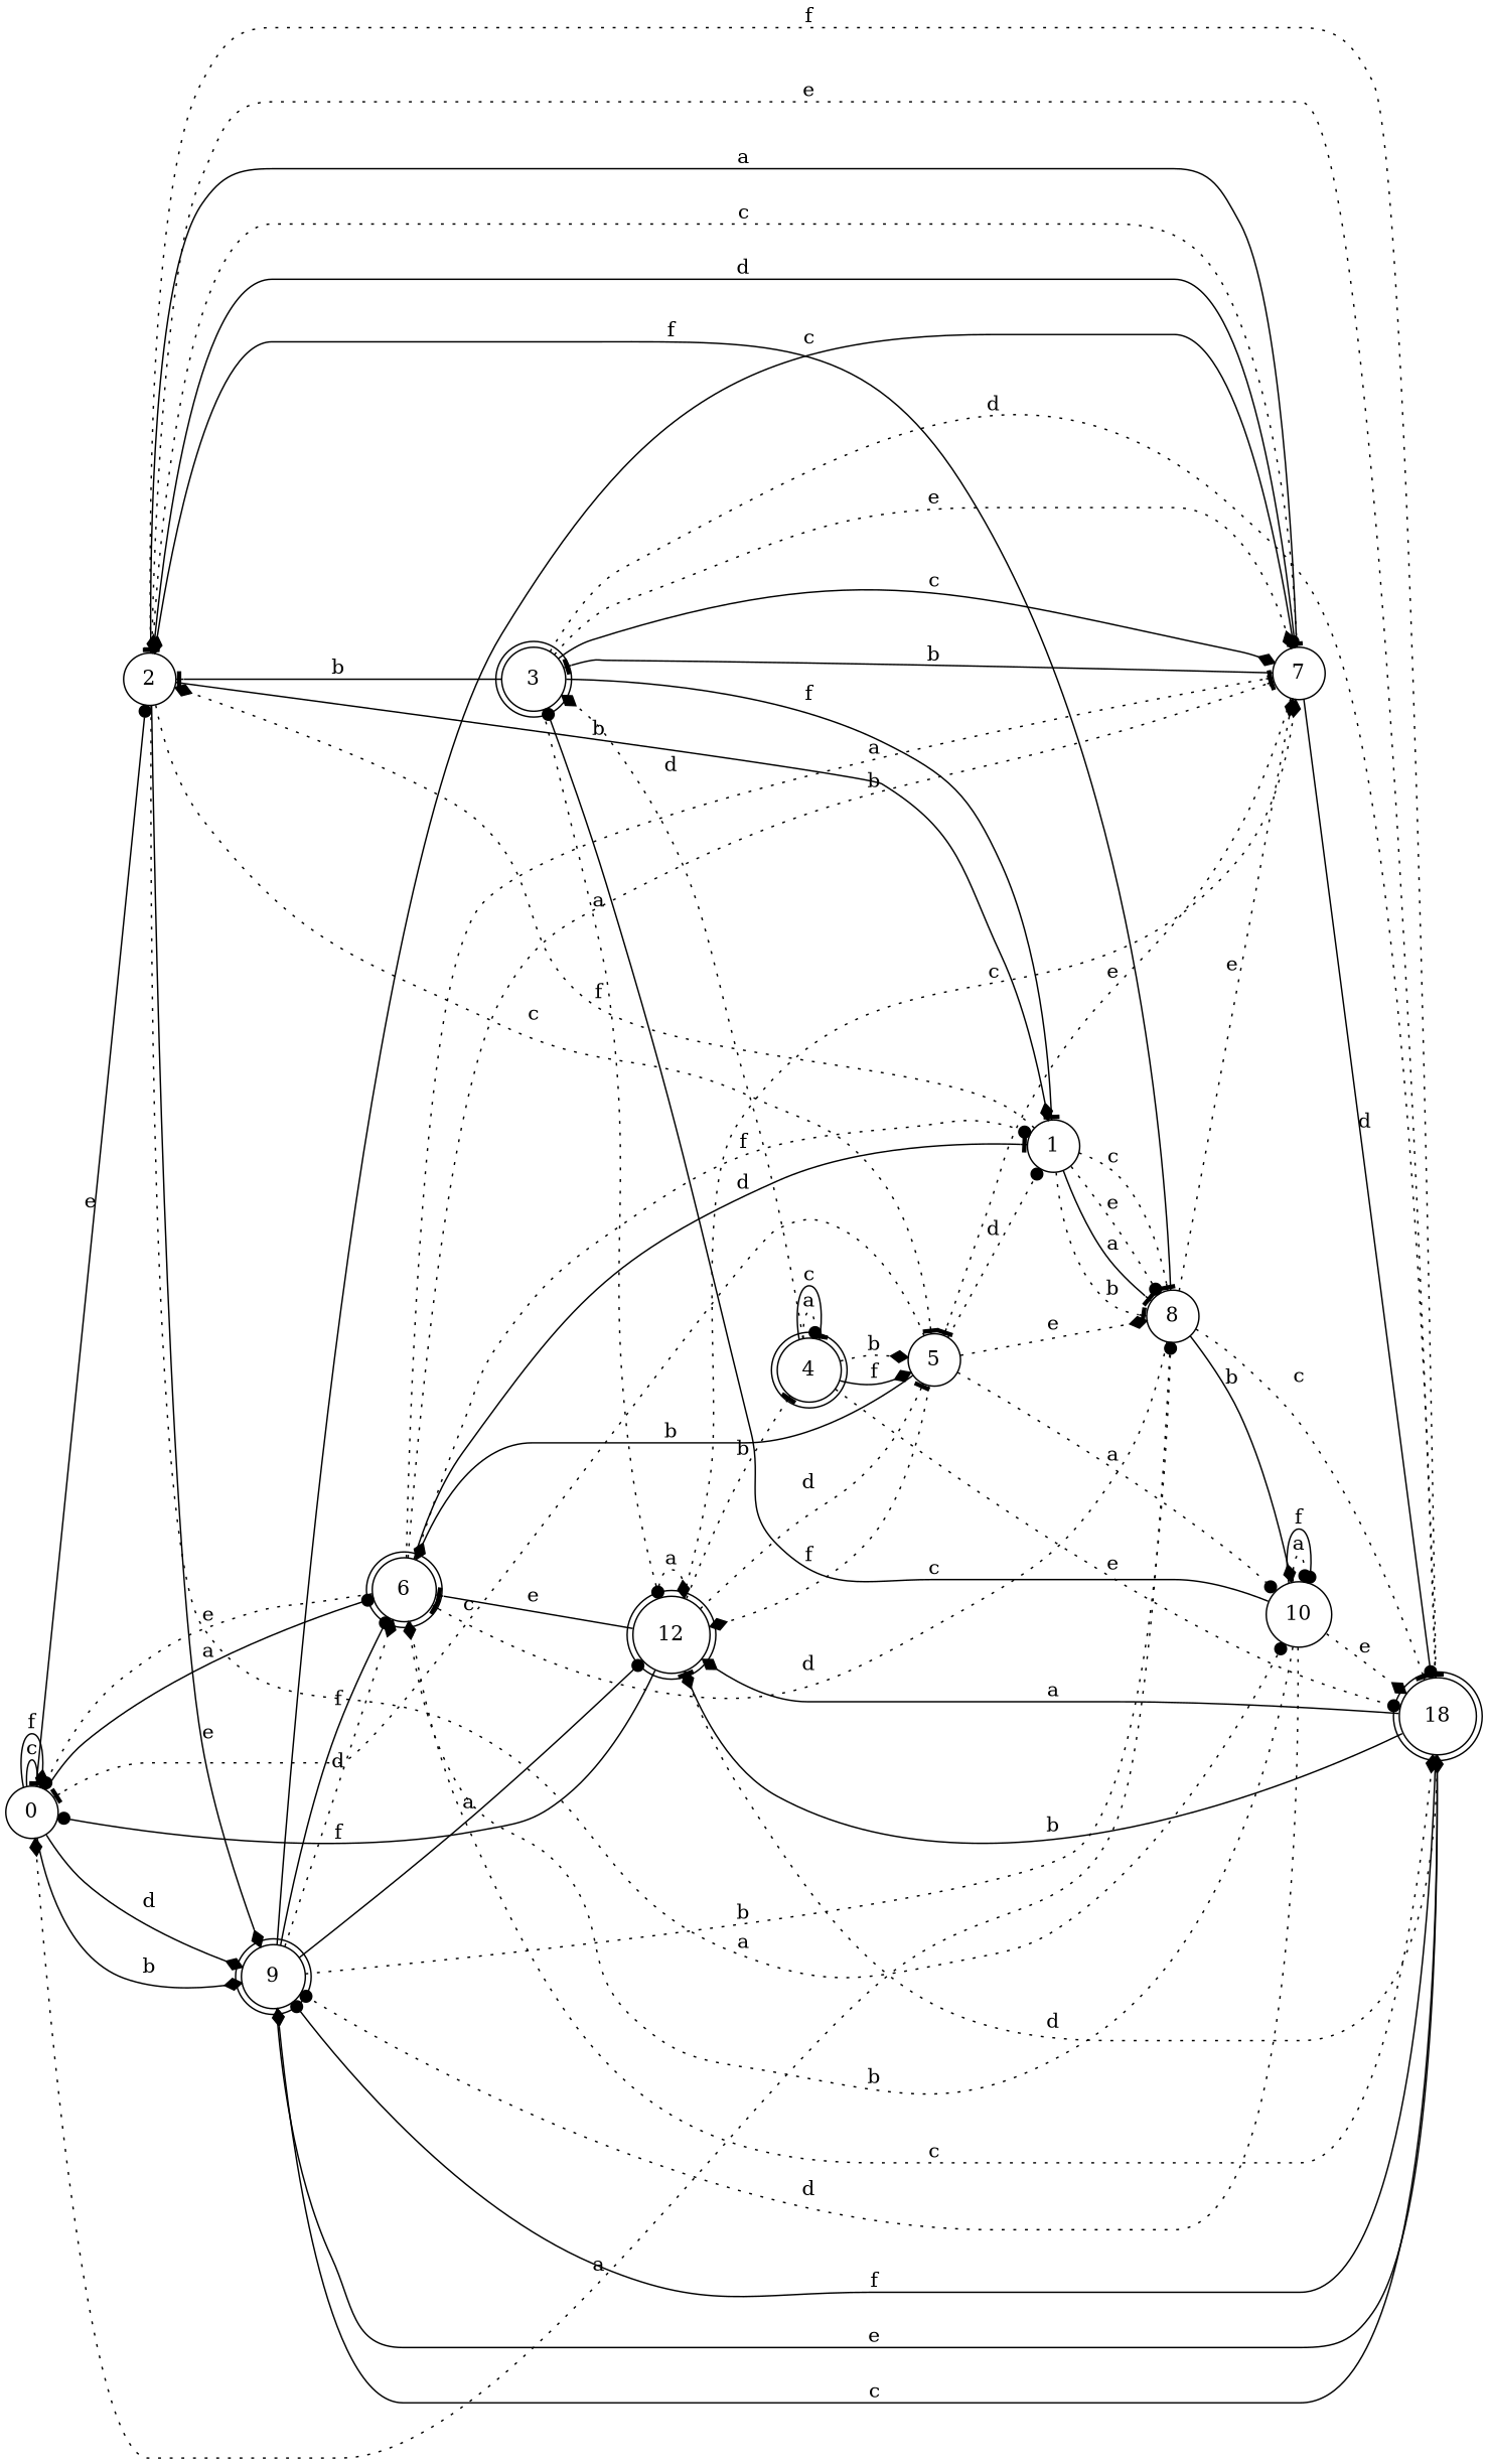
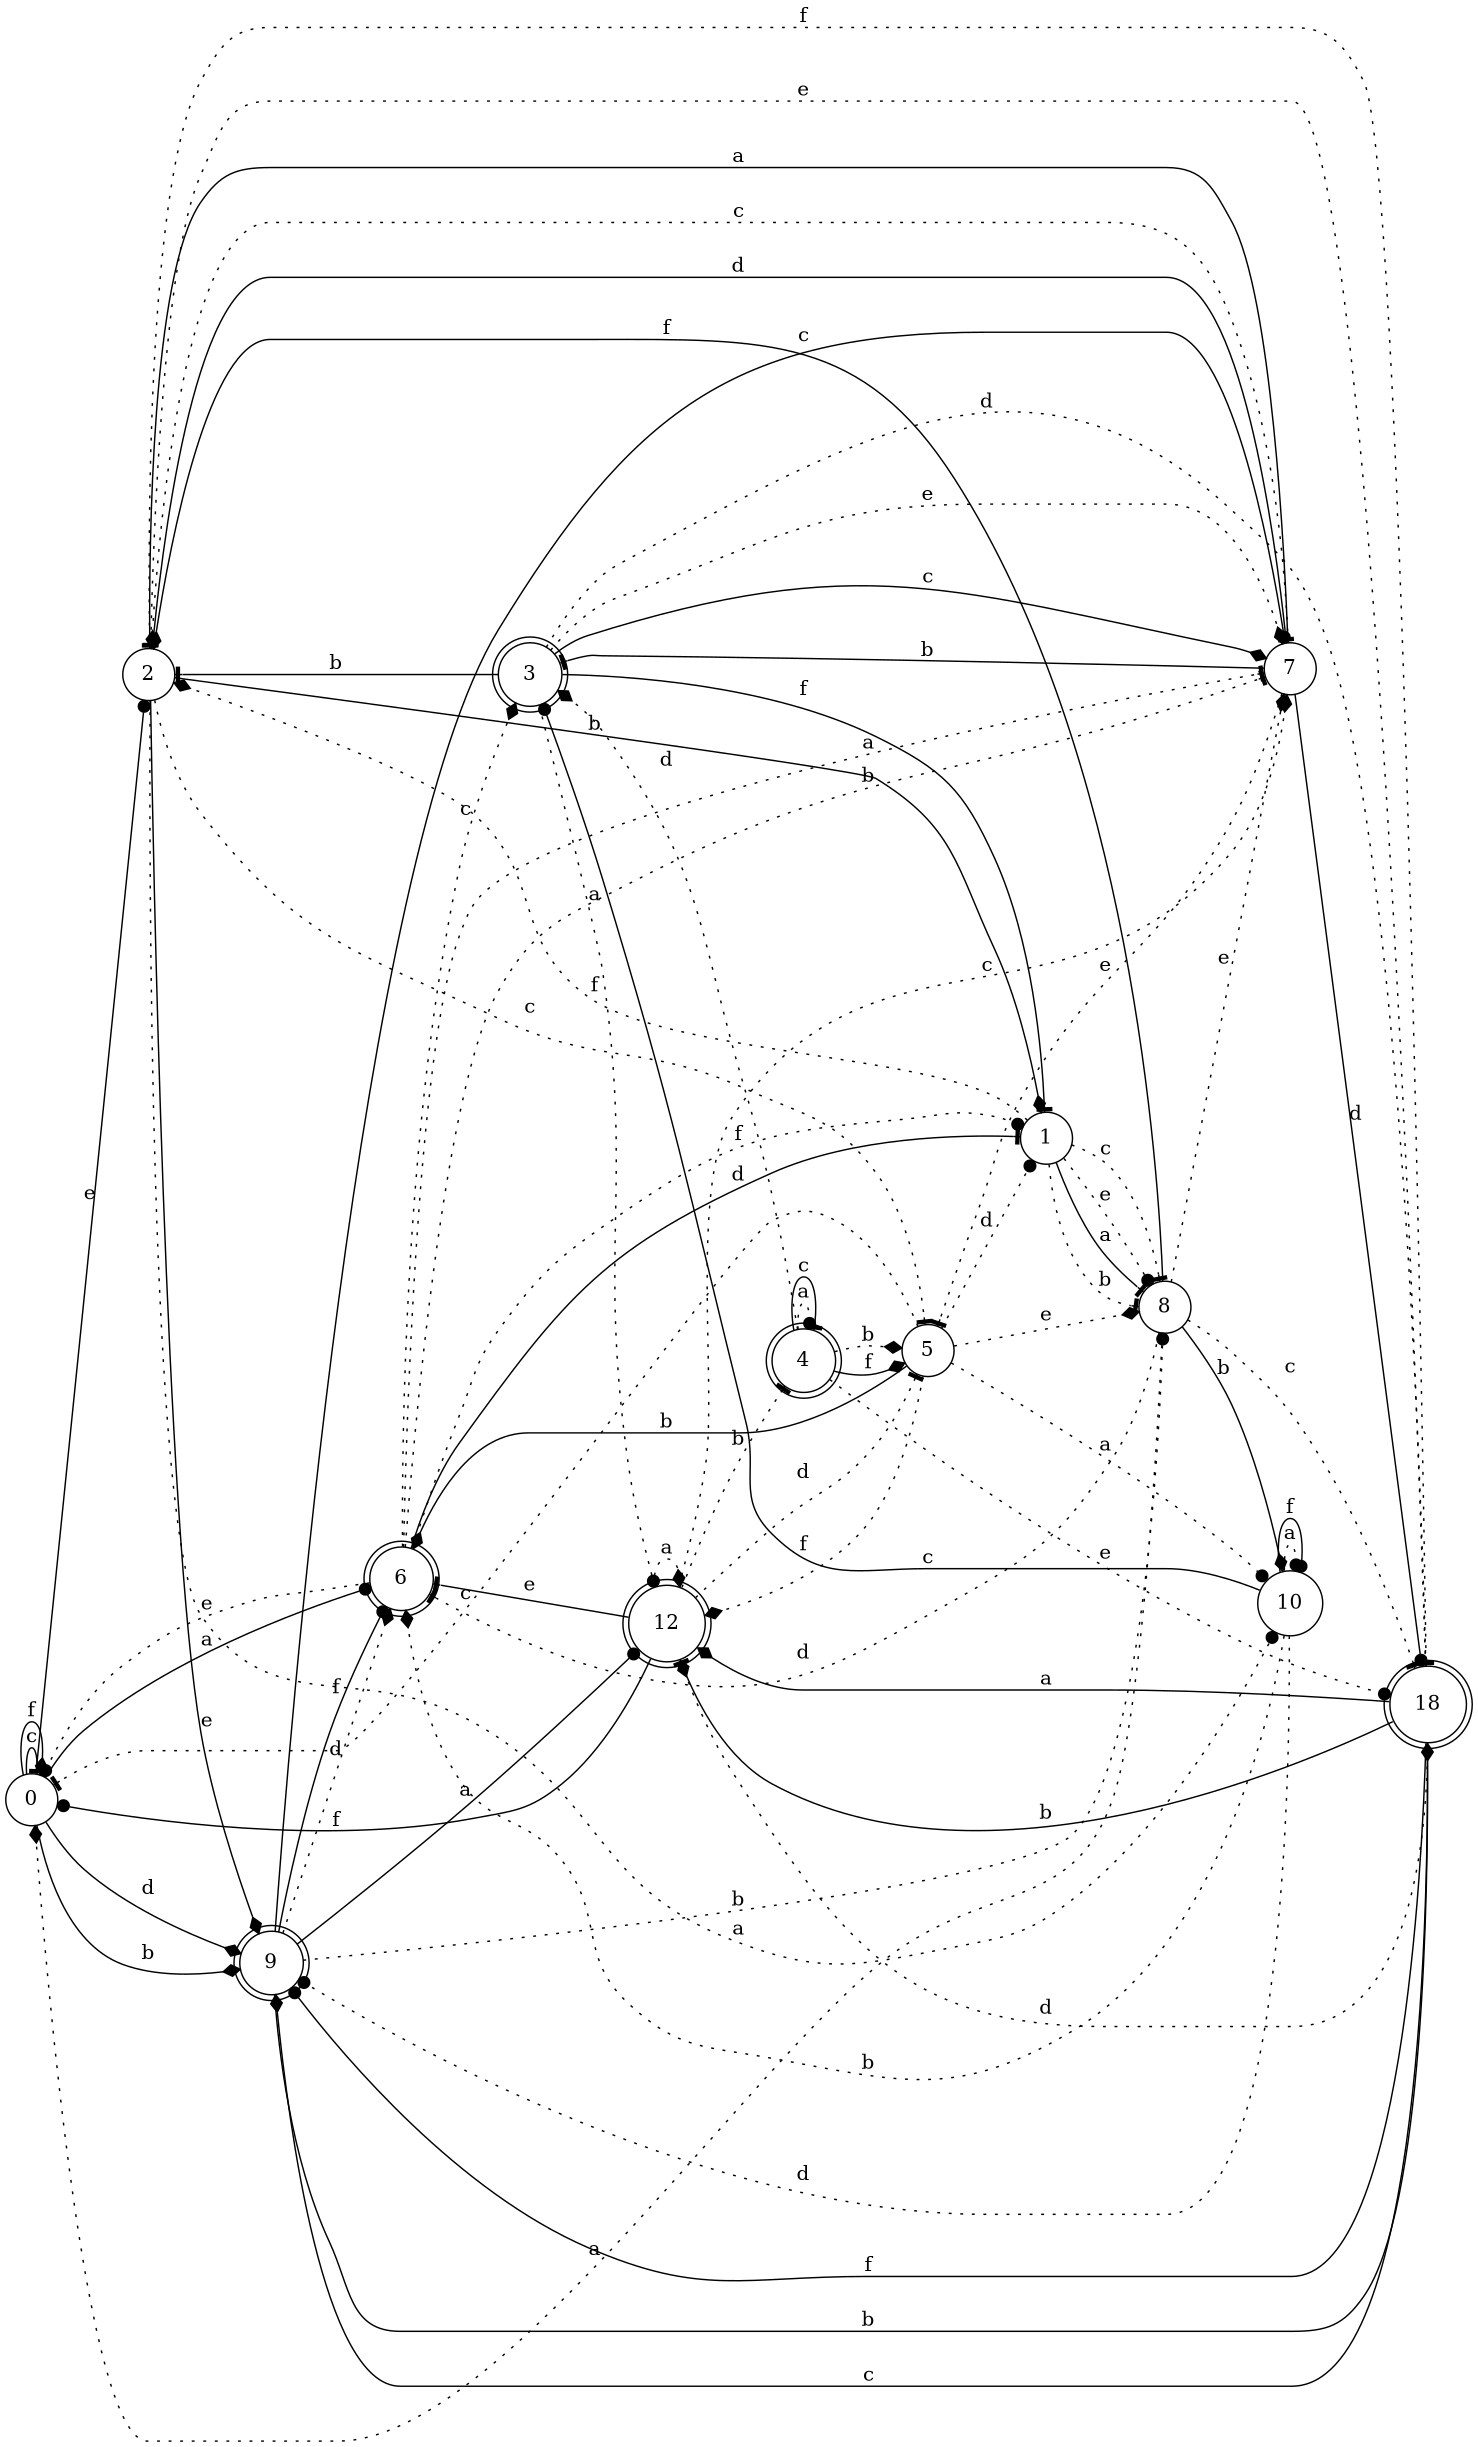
  digraph {
    rankdir=LR
    node [color=black fillcolor=white shape=circle style=filled]
    edge [arrowhead=diamond style=dotted]
    n1 [label=0]
    n2 [label=2]
    n3 [label=6 shape=doublecircle style="rounded,filled"]
    n4 [label=9 shape=doublecircle style="rounded,filled"]
    n5 [label=1]
    n6 [label=5]
    n7 [label=7]
    n8 [label=10]
    n9 [label=18 shape=doublecircle style="rounded,filled"]
    n10 [label=3 shape=doublecircle style="rounded,filled"]
    n11 [label=8]
    n12 [label=12 shape=doublecircle style="rounded,filled"]
    n13 [label=4 shape=doublecircle style="rounded,filled"]
    n1 -> n1 [arrowhead=tee label=c style=solid]
    n1 -> n1 [label=f style=solid]
    n1 -> n2 [arrowhead=dot label=e style=solid]
    n1 -> n3 [arrowhead=dot label=a style=solid]
    n1 -> n4 [label=b style=solid]
    n1 -> n4 [label=d style=solid]
    n2 -> n4 [label=e style=solid]
    n2 -> n5 [label=b style=solid]
    n2 -> n6 [arrowhead=tee label=c]
    n2 -> n7 [arrowhead=tee label=d style=solid]
    n2 -> n8 [arrowhead=dot label=a]
    n2 -> n9 [arrowhead=tee label=f]
    n3 -> n1 [arrowhead=dot label=e]
    n3 -> n5 [arrowhead=tee label=d style=solid]
    n3 -> n5 [arrowhead=dot label=f]
    n3 -> n7 [arrowhead=tee label=a]
    n3 -> n7 [arrowhead=tee label=b]
-   n3 -> n9 [label=c]
+   n3 -> n10 [label=c]
    n4 -> n3 [label=d]
    n4 -> n3 [arrowhead=dot label=f style=solid]
    n4 -> n7 [arrowhead=dot label=c style=solid]
-   n4 -> n9 [label=e style=solid]
+   n4 -> n9 [label=b style=solid]
    n4 -> n11 [arrowhead=dot label=b]
    n4 -> n12 [arrowhead=dot label=a style=solid]
    n5 -> n2 [label=f]
    n5 -> n11 [arrowhead=tee label=a style=solid]
    n5 -> n11 [arrowhead=tee label=b]
    n5 -> n11 [arrowhead=tee label=c]
    n5 -> n11 [arrowhead=dot label=e]
    n6 -> n1 [arrowhead=tee label=c]
    n6 -> n3 [label=b style=solid]
    n6 -> n5 [arrowhead=dot label=d]
    n6 -> n8 [arrowhead=dot label=a]
    n6 -> n11 [label=e]
    n6 -> n12 [label=f]
    n7 -> n2 [arrowhead=tee label=a style=solid]
    n7 -> n2 [label=c]
    n7 -> n6 [arrowhead=tee label=e]
    n7 -> n9 [arrowhead=dot label=d style=solid]
    n7 -> n10 [arrowhead=tee label=b style=solid]
    n8 -> n3 [label=b]
    n8 -> n4 [arrowhead=dot label=d]
    n8 -> n8 [arrowhead=dot label=a]
    n8 -> n8 [arrowhead=dot label=f style=solid]
-   n8 -> n9 [label=e]
    n8 -> n10 [arrowhead=dot label=c style=solid]
    n9 -> n2 [arrowhead=tee label=e]
    n9 -> n4 [label=c style=solid]
    n9 -> n4 [arrowhead=dot label=f style=solid]
    n9 -> n12 [label=a style=solid]
    n9 -> n12 [arrowhead=tee label=b style=solid]
    n9 -> n12 [label=d]
    n10 -> n2 [arrowhead=tee label=b style=solid]
    n10 -> n5 [arrowhead=tee label=f style=solid]
    n10 -> n7 [label=c style=solid]
    n10 -> n7 [label=e]
    n10 -> n9 [arrowhead=tee label=d]
    n10 -> n12 [arrowhead=dot label=a]
    n11 -> n1 [label=a]
    n11 -> n2 [label=f style=solid]
    n11 -> n3 [arrowhead=tee label=d]
    n11 -> n7 [label=e]
    n11 -> n8 [label=b style=solid]
    n11 -> n9 [arrowhead=tee label=c]
    n12 -> n1 [arrowhead=dot label=f style=solid]
    n12 -> n3 [arrowhead=tee label=e style=solid]
    n12 -> n6 [arrowhead=tee label=d]
    n12 -> n7 [label=c]
    n12 -> n12 [label=a]
    n12 -> n13 [arrowhead=tee label=b]
    n13 -> n6 [label=b]
    n13 -> n6 [label=f style=solid]
    n13 -> n9 [arrowhead=dot label=e]
    n13 -> n10 [label=d]
    n13 -> n13 [arrowhead=dot label=a]
    n13 -> n13 [arrowhead=tee label=c style=solid]
  }
